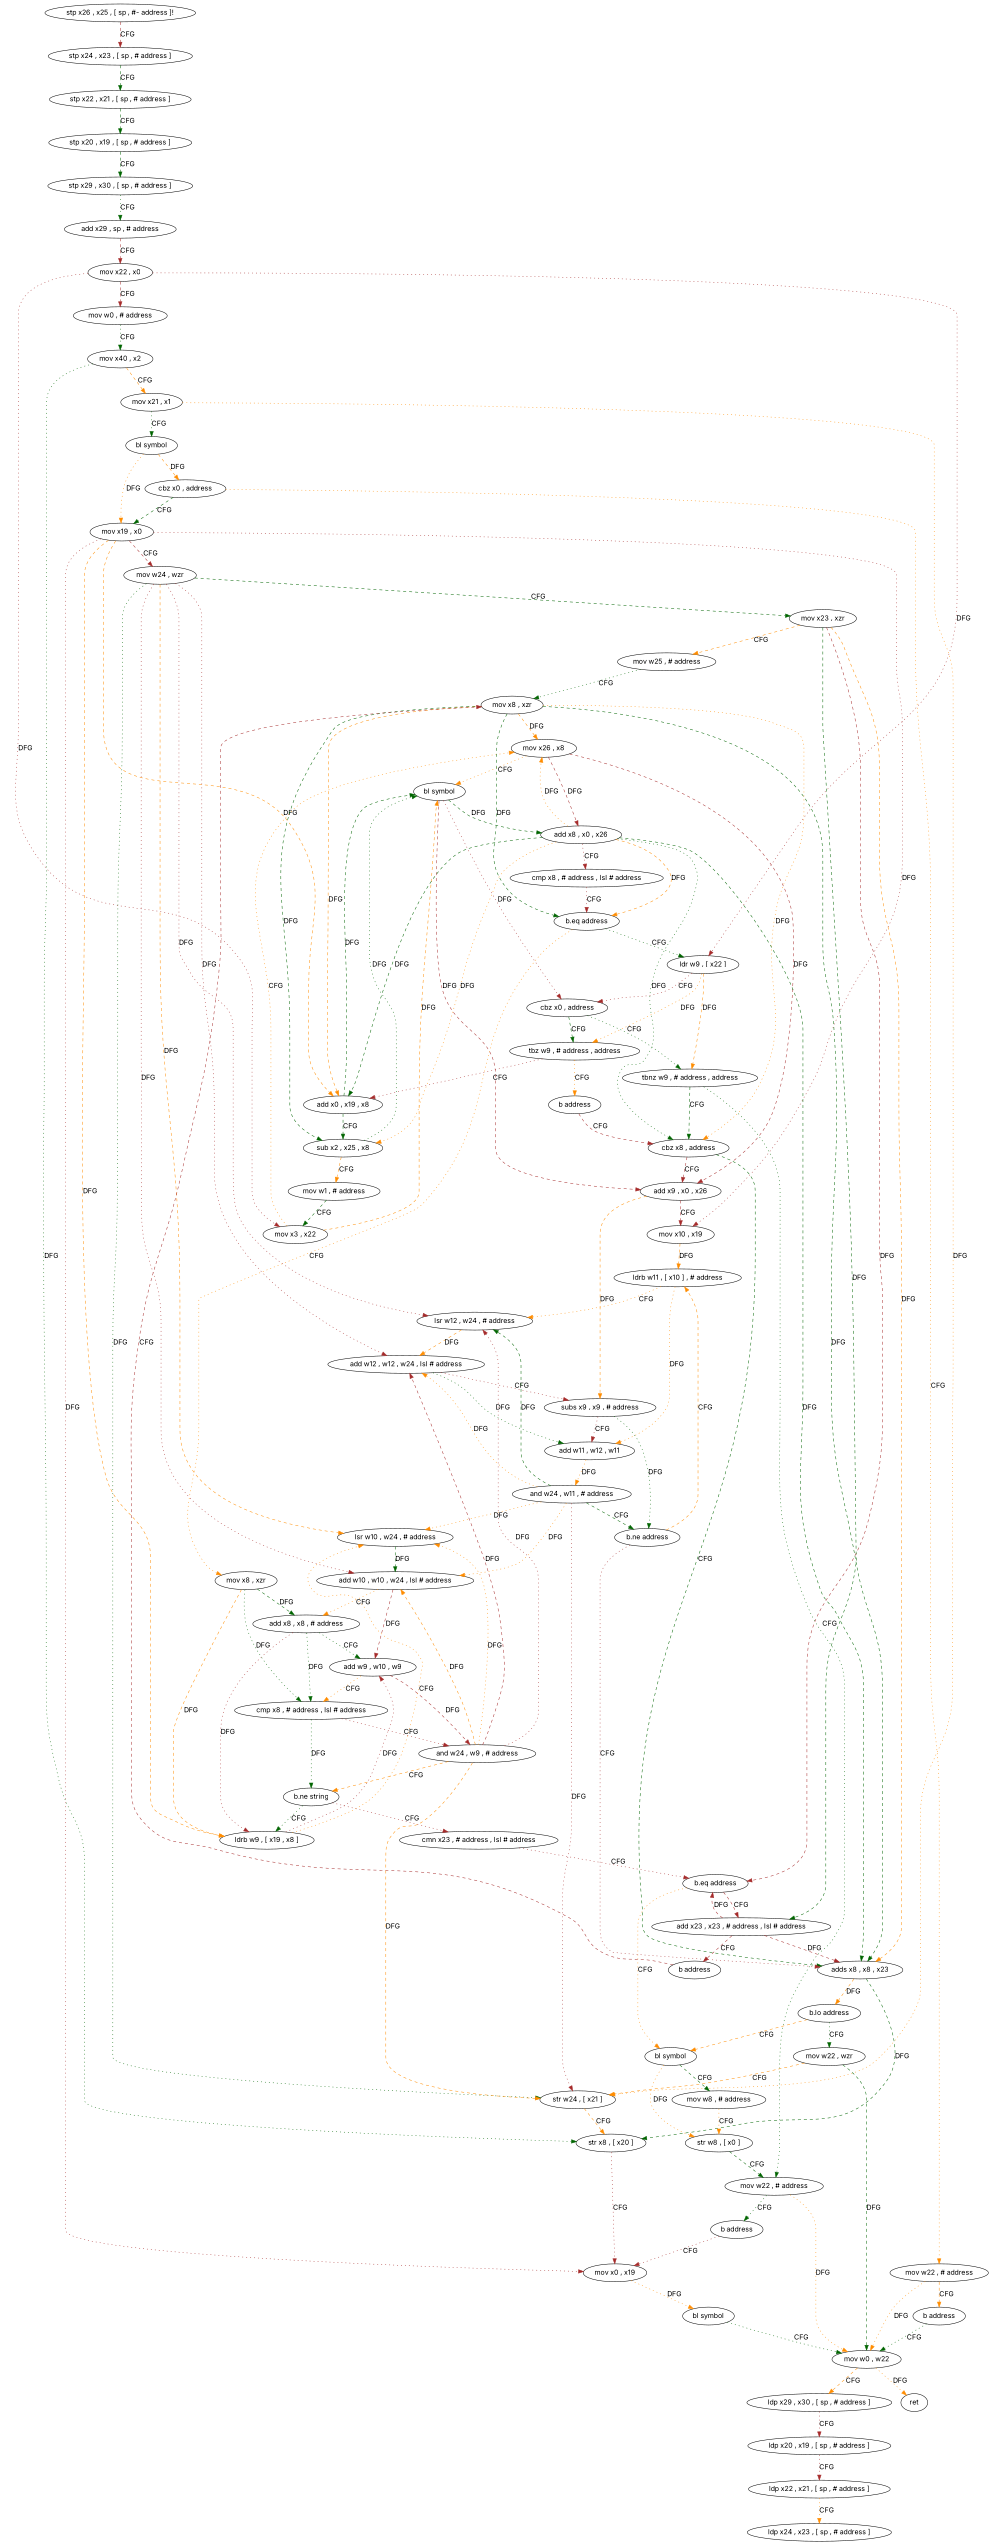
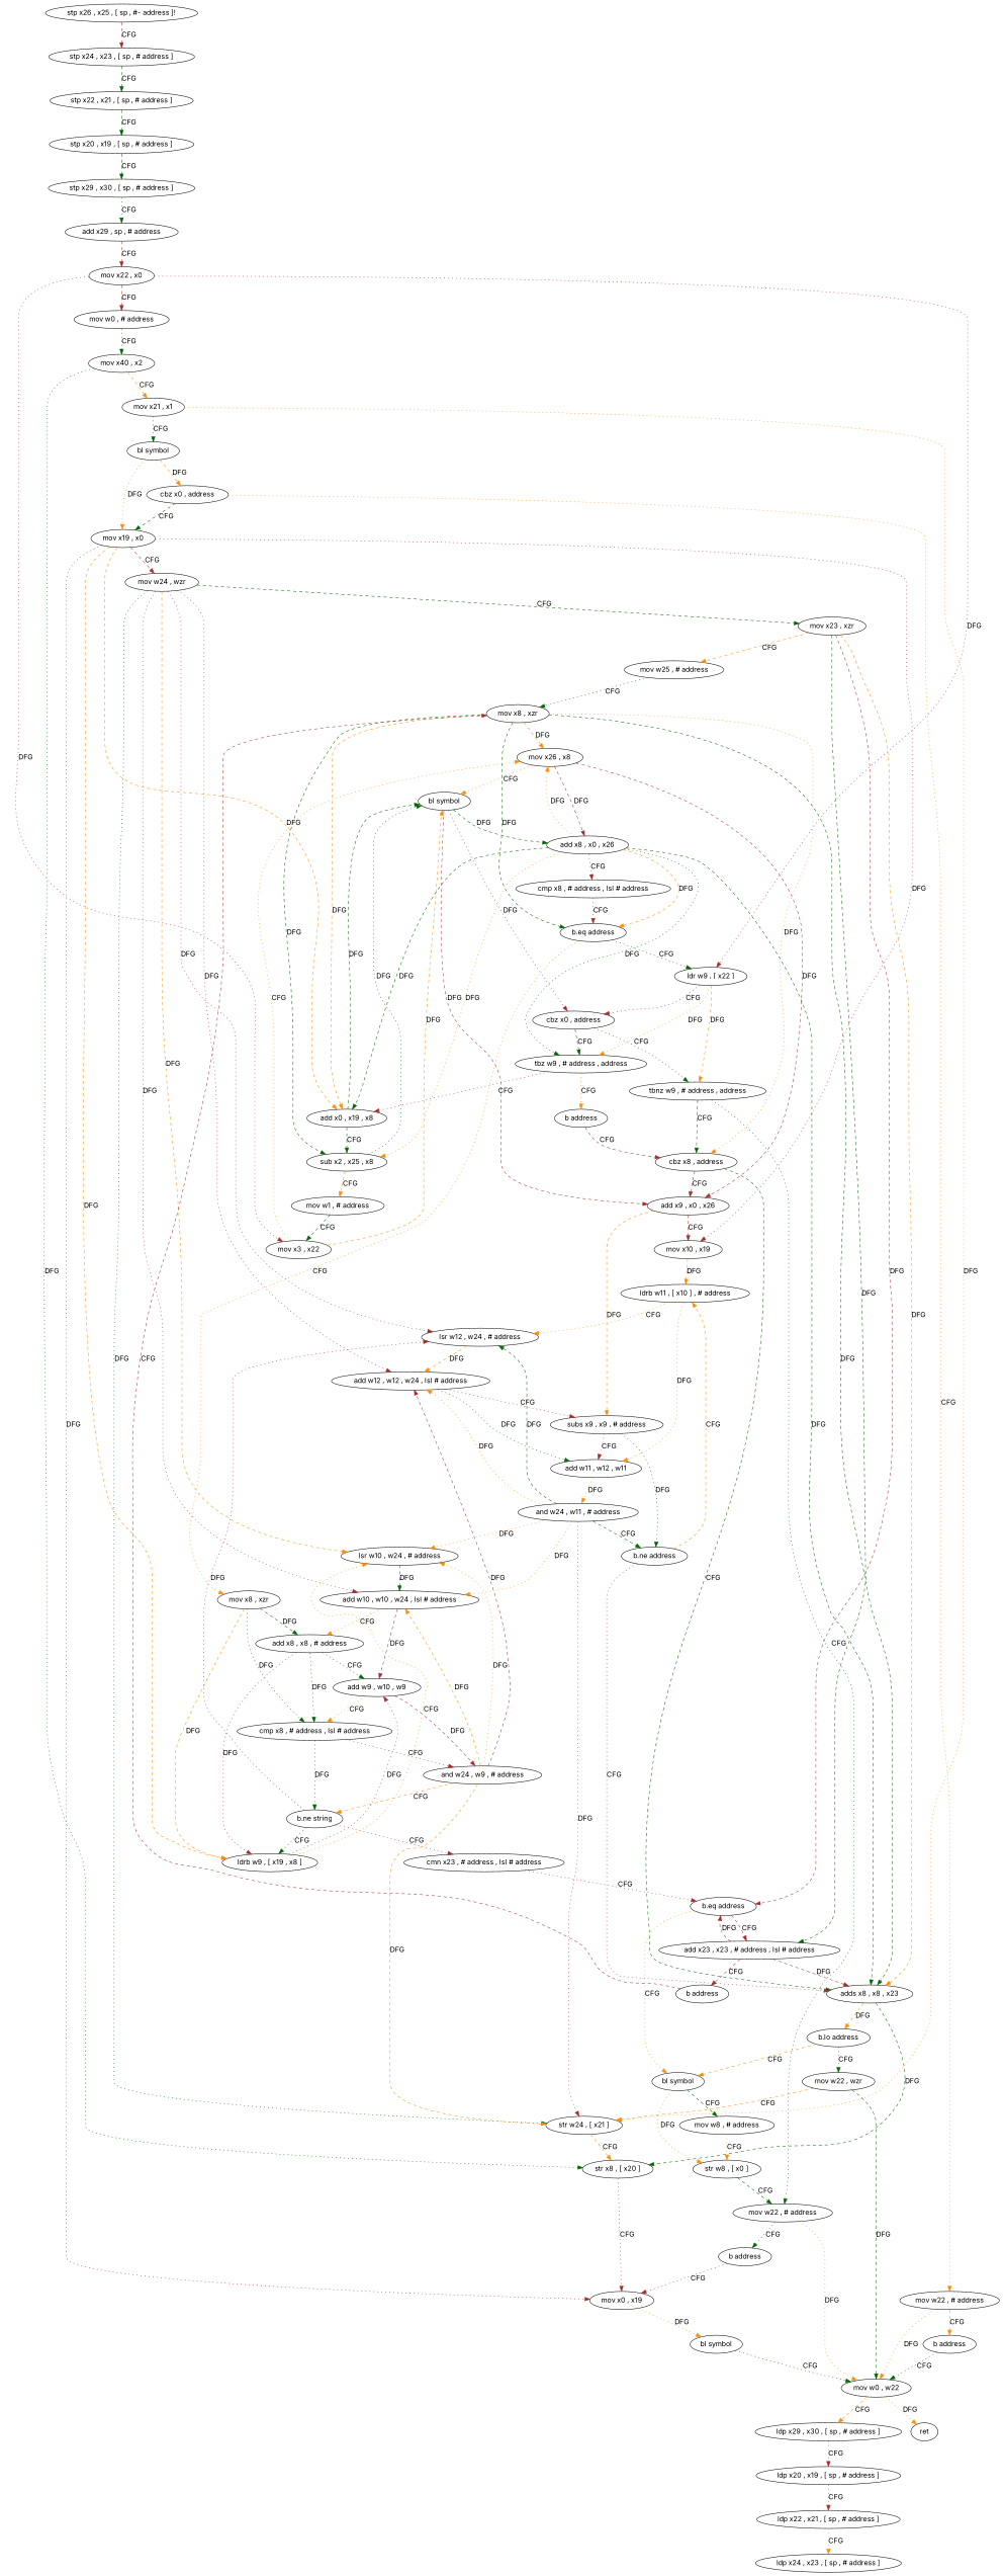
  digraph {
    fontname=Inter
    node [fontname=Inter]
    edge [color=darkorange fontname=Inter style=dotted]
    n1 [label="stp x26 , x25 , [ sp , #- address ]!"]
    n2 [label="stp x24 , x23 , [ sp , # address ]"]
    n3 [label="stp x22 , x21 , [ sp , # address ]"]
    n4 [label="stp x20 , x19 , [ sp , # address ]"]
    n5 [label="stp x29 , x30 , [ sp , # address ]"]
    n6 [label="add x29 , sp , # address"]
    n7 [label="mov x22 , x0"]
    n8 [label="mov w0 , # address"]
    n9 [label="ldr w9 , [ x22 ]"]
    n10 [label="mov x3 , x22"]
    n11 [label="mov x40 , x2"]
    n12 [label="cbz x0 , address"]
    n13 [label="tbnz w9 , # address , address"]
    n14 [label="tbz w9 , # address , address"]
    n15 [label="mov x26 , x8"]
    n16 [label="bl symbol"]
    n17 [label="mov x21 , x1"]
    n18 [label="str x8 , [ x20 ]"]
    n19 [label="bl symbol"]
    n20 [label="str w24 , [ x21 ]"]
    n21 [label="mov x0 , x19"]
    n22 [label="cbz x0 , address"]
    n23 [label="mov x19 , x0"]
    n24 [label="mov w22 , # address"]
    n25 [label="mov w24 , wzr"]
    n26 [label="ldrb w9 , [ x19 , x8 ]"]
    n27 [label="add x0 , x19 , x8"]
    n28 [label="mov x10 , x19"]
    n29 [label="b address"]
    n30 [label="mov w0 , w22"]
    n31 [label="ldp x29 , x30 , [ sp , # address ]"]
    n32 [label=ret]
    n33 [label="mov x23 , xzr"]
    n34 [label="lsr w10 , w24 , # address"]
    n35 [label="add w10 , w10 , w24 , lsl # address"]
    n36 [label="lsr w12 , w24 , # address"]
    n37 [label="add w12 , w12 , w24 , lsl # address"]
    n38 [label="add w9 , w10 , w9"]
    n39 [label="sub x2 , x25 , x8"]
    n40 [label="bl symbol"]
    n41 [label="ldrb w11 , [ x10 ] , # address"]
    n42 [label="ldp x20 , x19 , [ sp , # address ]"]
    n43 [label="mov w25 , # address"]
    n44 [label="b.eq address"]
    n45 [label="add x23 , x23 , # address , lsl # address"]
    n46 [label="adds x8 , x8 , x23"]
    n47 [label="add x8 , x8 , # address"]
    n48 [label="subs x9 , x9 , # address"]
    n49 [label="add w11 , w12 , w11"]
    n50 [label="mov x8 , xzr"]
    n51 [label="bl symbol"]
    n52 [label="b address"]
    n53 [label="b.lo address"]
    n54 [label="cbz x8 , address"]
    n55 [label="b.eq address"]
    n56 [label="add x9 , x0 , x26"]
    n57 [label="mov w1 , # address"]
    n58 [label="add x8 , x0 , x26"]
    n59 [label="mov x8 , xzr"]
    n60 [label="ldp x22 , x21 , [ sp , # address ]"]
    n61 [label="ldp x24 , x23 , [ sp , # address ]"]
    n62 [label="cmp x8 , # address , lsl # address"]
    n63 [label="and w24 , w9 , # address"]
    n64 [label="b.ne string"]
    n65 [label="mov w22 , # address"]
    n66 [label="b address"]
    n67 [label="b address"]
    n68 [label="cmn x23 , # address , lsl # address"]
    n69 [label="mov w8 , # address"]
    n70 [label="str w8 , [ x0 ]"]
    n71 [label="mov w22 , wzr"]
    n72 [label="b.ne address"]
    n73 [label="cmp x8 , # address , lsl # address"]
    n74 [label="and w24 , w11 , # address"]
    n1 -> n2 [color=brown label=CFG style=dashed]
    n2 -> n3 [color=darkgreen label=CFG style=dashed]
    n3 -> n4 [color=darkgreen label=CFG style=dashed]
    n4 -> n5 [color=darkgreen label=CFG style=dashed]
    n5 -> n6 [color=darkgreen label=CFG]
    n6 -> n7 [color=brown label=CFG style=dashed]
    n7 -> n8 [color=brown label=CFG style=dashed]
    n7 -> n9 [color=brown label=DFG]
    n7 -> n10 [color=brown label=DFG]
    n8 -> n11 [color=darkgreen label=CFG]
    n9 -> n12 [color=brown label=CFG]
    n9 -> n13 [label=DFG style=dashed]
    n9 -> n14 [label=DFG]
    n10 -> n15 [label=CFG]
    n10 -> n16 [label=DFG style=dashed]
    n11 -> n17 [label=CFG style=dashed]
    n11 -> n18 [color=darkgreen label=DFG]
    n12 -> n13 [color=darkgreen label=CFG]
    n12 -> n14 [color=darkgreen label=CFG style=dashed]
    n13 -> n54 [color=darkgreen label=CFG style=dashed]
    n13 -> n65 [color=darkgreen label=CFG]
    n14 -> n27 [color=brown label=CFG]
    n14 -> n66 [label=CFG]
    n15 -> n16 [label=CFG]
    n15 -> n56 [color=brown label=DFG style=dashed]
    n15 -> n58 [color=brown label=DFG style=dashed]
    n16 -> n12 [color=brown label=DFG]
    n16 -> n56 [color=brown label=DFG style=dashed]
    n16 -> n58 [color=darkgreen label=DFG style=dashed]
    n17 -> n19 [color=darkgreen label=CFG]
    n17 -> n20 [label=DFG]
    n18 -> n21 [color=brown label=CFG]
    n19 -> n22 [label=DFG style=dashed]
    n19 -> n23 [label=DFG]
    n20 -> n18 [label=CFG style=dashed]
    n21 -> n40 [label=DFG]
    n22 -> n23 [color=darkgreen label=CFG style=dashed]
    n22 -> n24 [label=CFG]
    n23 -> n21 [color=brown label=DFG]
    n23 -> n25 [color=brown label=CFG style=dashed]
    n23 -> n26 [label=DFG style=dashed]
    n23 -> n27 [label=DFG style=dashed]
    n23 -> n28 [color=brown label=DFG]
    n24 -> n29 [label=CFG style=dashed]
    n24 -> n30 [label=DFG]
    n25 -> n20 [color=darkgreen label=DFG]
    n25 -> n33 [color=darkgreen label=CFG style=dashed]
    n25 -> n34 [label=DFG style=dashed]
    n25 -> n35 [color=brown label=DFG]
    n25 -> n36 [color=brown label=DFG]
    n25 -> n37 [color=brown label=DFG]
    n26 -> n34 [label=CFG]
    n26 -> n38 [color=brown label=DFG]
    n27 -> n16 [color=darkgreen label=DFG style=dashed]
    n27 -> n39 [color=darkgreen label=CFG style=dashed]
    n28 -> n41 [label=DFG style=dashed]
    n29 -> n30 [color=darkgreen label=CFG]
    n30 -> n31 [label=CFG style=dashed]
    n30 -> n32 [label=DFG]
    n31 -> n42 [color=brown label=CFG]
    n33 -> n43 [label=CFG style=dashed]
    n33 -> n44 [color=brown label=DFG style=dashed]
    n33 -> n45 [color=darkgreen label=DFG style=dashed]
    n33 -> n46 [label=DFG style=dashed]
    n34 -> n35 [color=darkgreen label=DFG style=dashed]
    n35 -> n38 [color=brown label=DFG style=dashed]
    n35 -> n47 [label=CFG]
    n36 -> n37 [label=DFG style=dashed]
    n37 -> n48 [color=brown label=CFG]
    n37 -> n49 [color=darkgreen label=DFG]
    n38 -> n62 [label=CFG]
    n38 -> n63 [color=brown label=DFG style=dashed]
    n39 -> n16 [color=darkgreen label=DFG]
    n39 -> n57 [label=CFG style=dashed]
    n40 -> n30 [color=darkgreen label=CFG]
    n41 -> n36 [label=CFG]
    n41 -> n49 [label=DFG]
    n42 -> n60 [color=brown label=CFG]
    n43 -> n50 [color=darkgreen label=CFG]
    n44 -> n45 [color=brown label=CFG style=dashed]
    n44 -> n51 [label=CFG]
    n45 -> n44 [color=brown label=DFG style=dashed]
    n45 -> n46 [color=brown label=DFG style=dashed]
    n45 -> n52 [color=brown label=CFG style=dashed]
    n46 -> n18 [color=darkgreen label=DFG style=dashed]
    n46 -> n53 [label=DFG style=dashed]
    n47 -> n26 [color=brown label=DFG]
    n47 -> n38 [color=darkgreen label=CFG]
    n47 -> n62 [color=darkgreen label=DFG]
    n48 -> n49 [color=brown label=CFG]
    n48 -> n72 [color=darkgreen label=DFG]
    n49 -> n74 [label=DFG]
    n50 -> n15 [label=DFG style=dashed]
    n50 -> n27 [label=DFG style=dashed]
    n50 -> n39 [color=darkgreen label=DFG style=dashed]
    n50 -> n46 [color=darkgreen label=DFG style=dashed]
    n50 -> n54 [label=DFG]
    n50 -> n55 [color=darkgreen label=DFG style=dashed]
    n51 -> n69 [color=darkgreen label=CFG style=dashed]
    n51 -> n70 [label=DFG]
    n52 -> n50 [color=brown label=CFG style=dashed]
    n53 -> n51 [label=CFG style=dashed]
    n53 -> n71 [color=darkgreen label=CFG]
    n54 -> n46 [color=darkgreen label=CFG style=dashed]
    n54 -> n56 [color=brown label=CFG style=dashed]
    n55 -> n9 [color=darkgreen label=CFG]
    n55 -> n59 [label=CFG]
    n56 -> n28 [color=brown label=CFG style=dashed]
    n56 -> n48 [label=DFG style=dashed]
    n57 -> n10 [color=darkgreen label=CFG style=dashed]
    n58 -> n15 [label=DFG]
    n58 -> n27 [color=darkgreen label=DFG style=dashed]
    n58 -> n39 [label=DFG]
    n58 -> n46 [color=darkgreen label=DFG style=dashed]
-   n58 -> n54 [color=darkgreen label=DFG]
+   n58 -> n14 [color=darkgreen label=DFG]
    n58 -> n55 [label=DFG style=dashed]
    n58 -> n73 [color=brown label=CFG]
    n59 -> n26 [label=DFG style=dashed]
    n59 -> n47 [color=darkgreen label=DFG style=dashed]
    n59 -> n62 [color=darkgreen label=DFG]
    n60 -> n61 [label=CFG]
    n62 -> n63 [color=brown label=CFG]
    n62 -> n64 [color=darkgreen label=DFG]
    n63 -> n20 [label=DFG style=dashed]
    n63 -> n34 [label=DFG]
    n63 -> n35 [label=DFG style=dashed]
-   n63 -> n36 [color=brown label=DFG]
+   n64 -> n36 [color=brown label=DFG]
    n63 -> n37 [color=brown label=DFG style=dashed]
    n63 -> n64 [label=CFG style=dashed]
    n64 -> n26 [color=darkgreen label=CFG]
    n64 -> n68 [color=brown label=CFG]
    n65 -> n30 [label=DFG]
    n65 -> n67 [color=darkgreen label=CFG]
    n66 -> n54 [color=brown label=CFG style=dashed]
    n67 -> n21 [color=brown label=CFG]
    n68 -> n44 [color=brown label=CFG]
    n69 -> n70 [label=CFG]
    n70 -> n65 [color=darkgreen label=CFG style=dashed]
    n71 -> n20 [label=CFG style=dashed]
    n71 -> n30 [color=darkgreen label=DFG style=dashed]
    n72 -> n41 [label=CFG style=dashed]
    n72 -> n46 [color=brown label=CFG]
    n73 -> n55 [color=brown label=CFG]
    n74 -> n20 [color=brown label=DFG]
    n74 -> n34 [label=DFG]
    n74 -> n35 [label=DFG]
    n74 -> n36 [color=darkgreen label=DFG style=dashed]
    n74 -> n37 [label=DFG]
    n74 -> n72 [color=darkgreen label=CFG style=dashed]
  }
